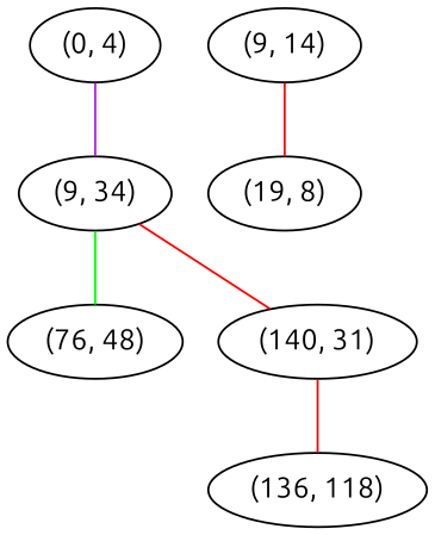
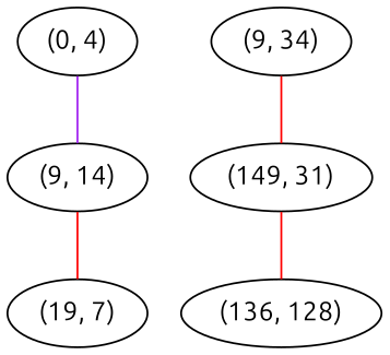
  graph {
    fontname=Ubuntu
    node [fontname=Ubuntu]
    edge [color=red fontname=Ubuntu weight=1]
    n1 [label="(0, 4)"]
    "(9, 14)"
-   "(19, 7)" [label="(19, 8)"]
+   "(19, 7)"
    "(9, 34)"
-   "(76, 48)"
-   "(149, 31)" [label="(140, 31)"]
-   "(136, 118)"
-   n1 -- "(9, 34)" [color=purple weight=4]
+   "(149, 31)"
+   "(136, 118)" [label="(136, 128)"]
+   n1 -- "(9, 14)" [color=purple weight=4]
    "(9, 14)" -- "(19, 7)"
-   "(9, 34)" -- "(76, 48)" [color=green weight=2]
    "(9, 34)" -- "(149, 31)"
    "(149, 31)" -- "(136, 118)"
  }
